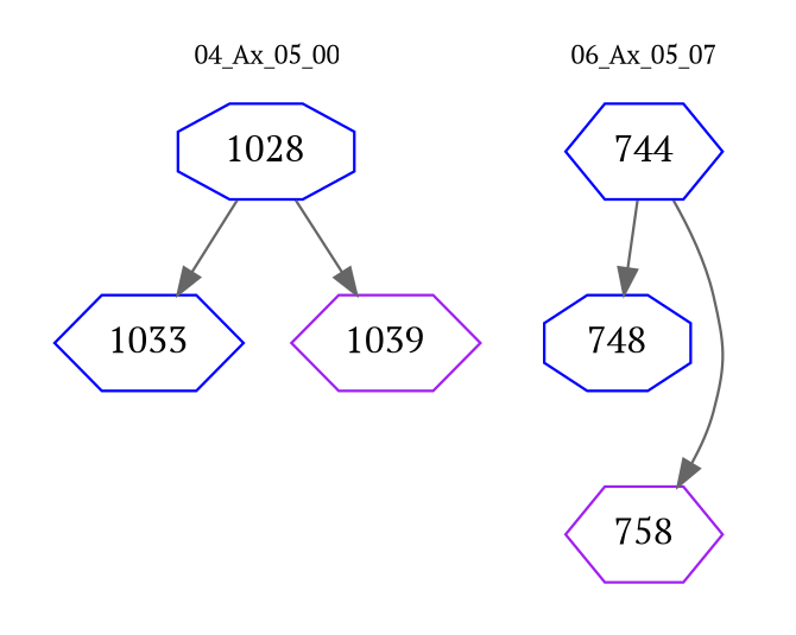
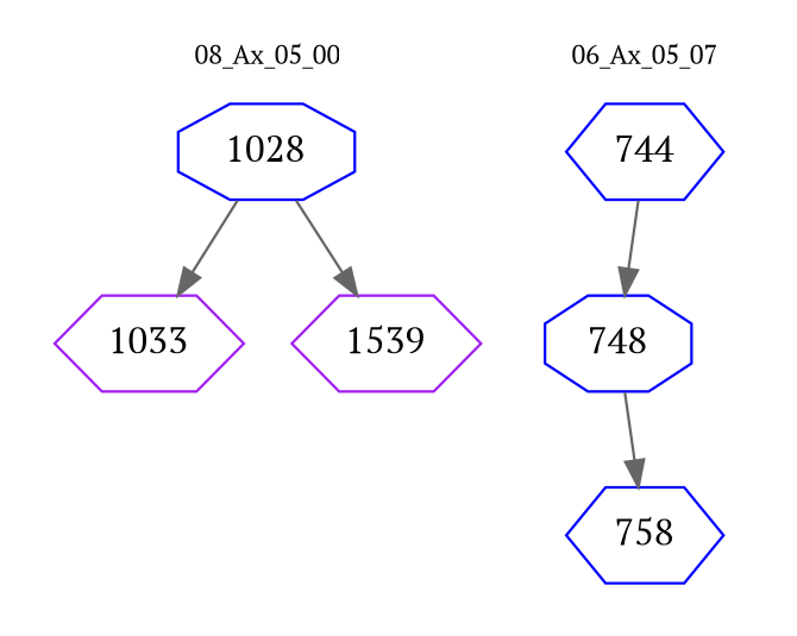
  digraph {
    fontname="PT Serif"
    node [color=blue fontname="PT Serif" shape=hexagon]
    edge [color=gray40 fontname="PT Serif"]
    n1 [label=1028 shape=octagon]
-   n2 [label=1033]
-   n3 [color=purple label=1039]
+   n2 [color=purple label=1033]
+   n3 [color=purple label=1539]
    n4 [label=744]
    n5 [label=748 shape=octagon]
-   n6 [color=purple label=758]
+   n6 [label=758]
    subgraph cluster_1 {
      color=white
      fontsize=10
-     label="04_Ax_05_00"
+     label="08_Ax_05_00"
      n1
      n2
      n3
    }
    subgraph cluster_2 {
      color=white
      fontsize=10
      label="06_Ax_05_07"
      n4
      n5
      n6
    }
    n1 -> n2
    n1 -> n3
    n4 -> n5
-   n4 -> n6
+   n5 -> n6
  }
